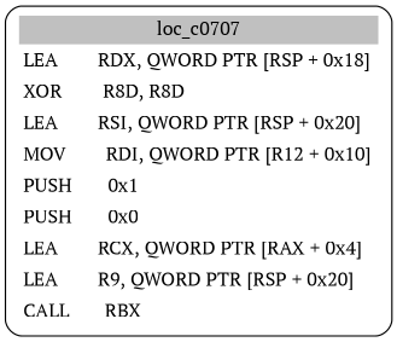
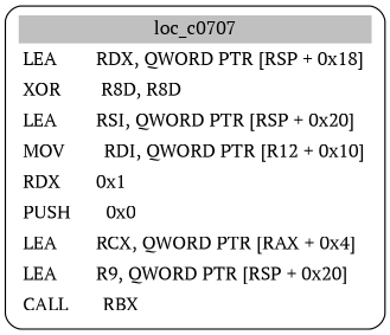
  digraph {
    fontname="PT Serif"
-   n1 [fontname="PT Serif" label=<<table border="0" cellborder="0" cellpadding="3"><tr><td align="center" colspan="2" bgcolor="grey">loc_c0707</td></tr><tr><td align="left">LEA        RDX, QWORD PTR [RSP + 0x18]</td></tr><tr><td align="left">XOR        R8D, R8D</td></tr><tr><td align="left">LEA        RSI, QWORD PTR [RSP + 0x20]</td></tr><tr><td align="left">MOV        RDI, QWORD PTR [R12 + 0x10]</td></tr><tr><td align="left">PUSH       0x1</td></tr><tr><td align="left">PUSH       0x0</td></tr><tr><td align="left">LEA        RCX, QWORD PTR [RAX + 0x4]</td></tr><tr><td align="left">LEA        R9, QWORD PTR [RSP + 0x20]</td></tr><tr><td align="left">CALL       RBX</td></tr></table>> shape=Mrecord]
+   n1 [fontname="PT Serif" label=<<table border="0" cellborder="0" cellpadding="3"><tr><td align="center" colspan="2" bgcolor="grey">loc_c0707</td></tr><tr><td align="left">LEA        RDX, QWORD PTR [RSP + 0x18]</td></tr><tr><td align="left">XOR        R8D, R8D</td></tr><tr><td align="left">LEA        RSI, QWORD PTR [RSP + 0x20]</td></tr><tr><td align="left">MOV        RDI, QWORD PTR [R12 + 0x10]</td></tr><tr><td align="left">RDX       0x1</td></tr><tr><td align="left">PUSH       0x0</td></tr><tr><td align="left">LEA        RCX, QWORD PTR [RAX + 0x4]</td></tr><tr><td align="left">LEA        R9, QWORD PTR [RSP + 0x20]</td></tr><tr><td align="left">CALL       RBX</td></tr></table>> shape=Mrecord]
  }
